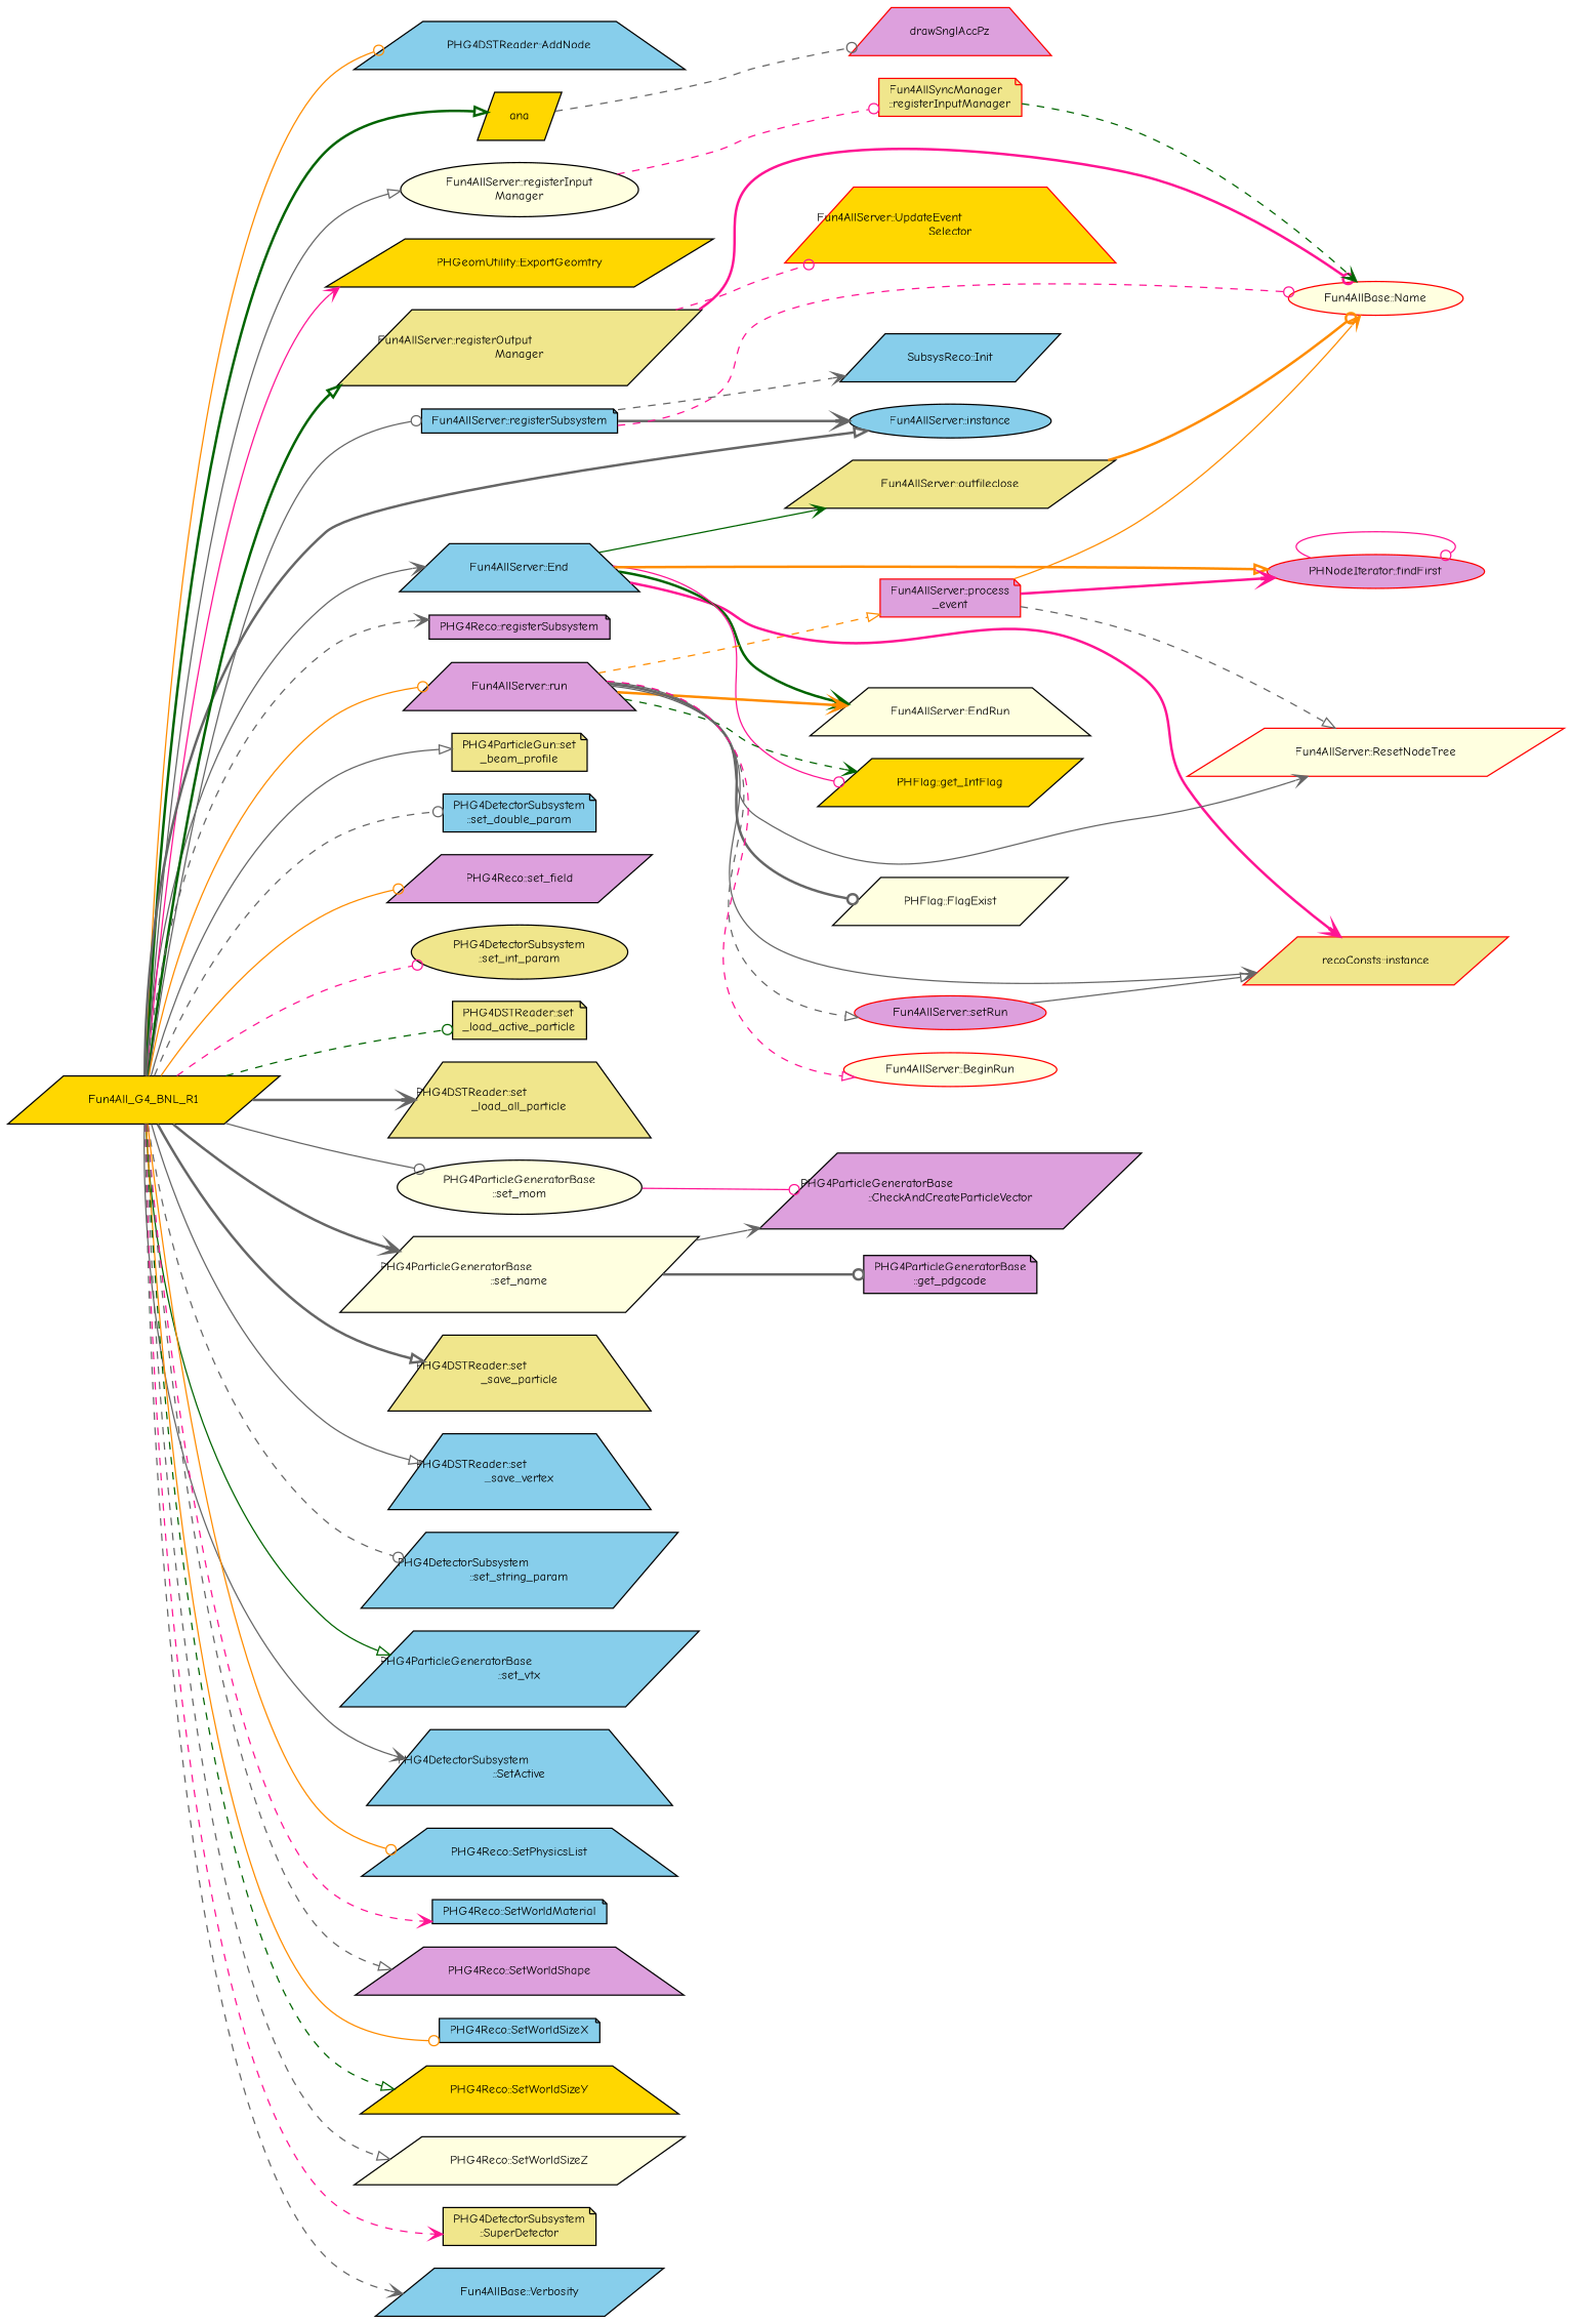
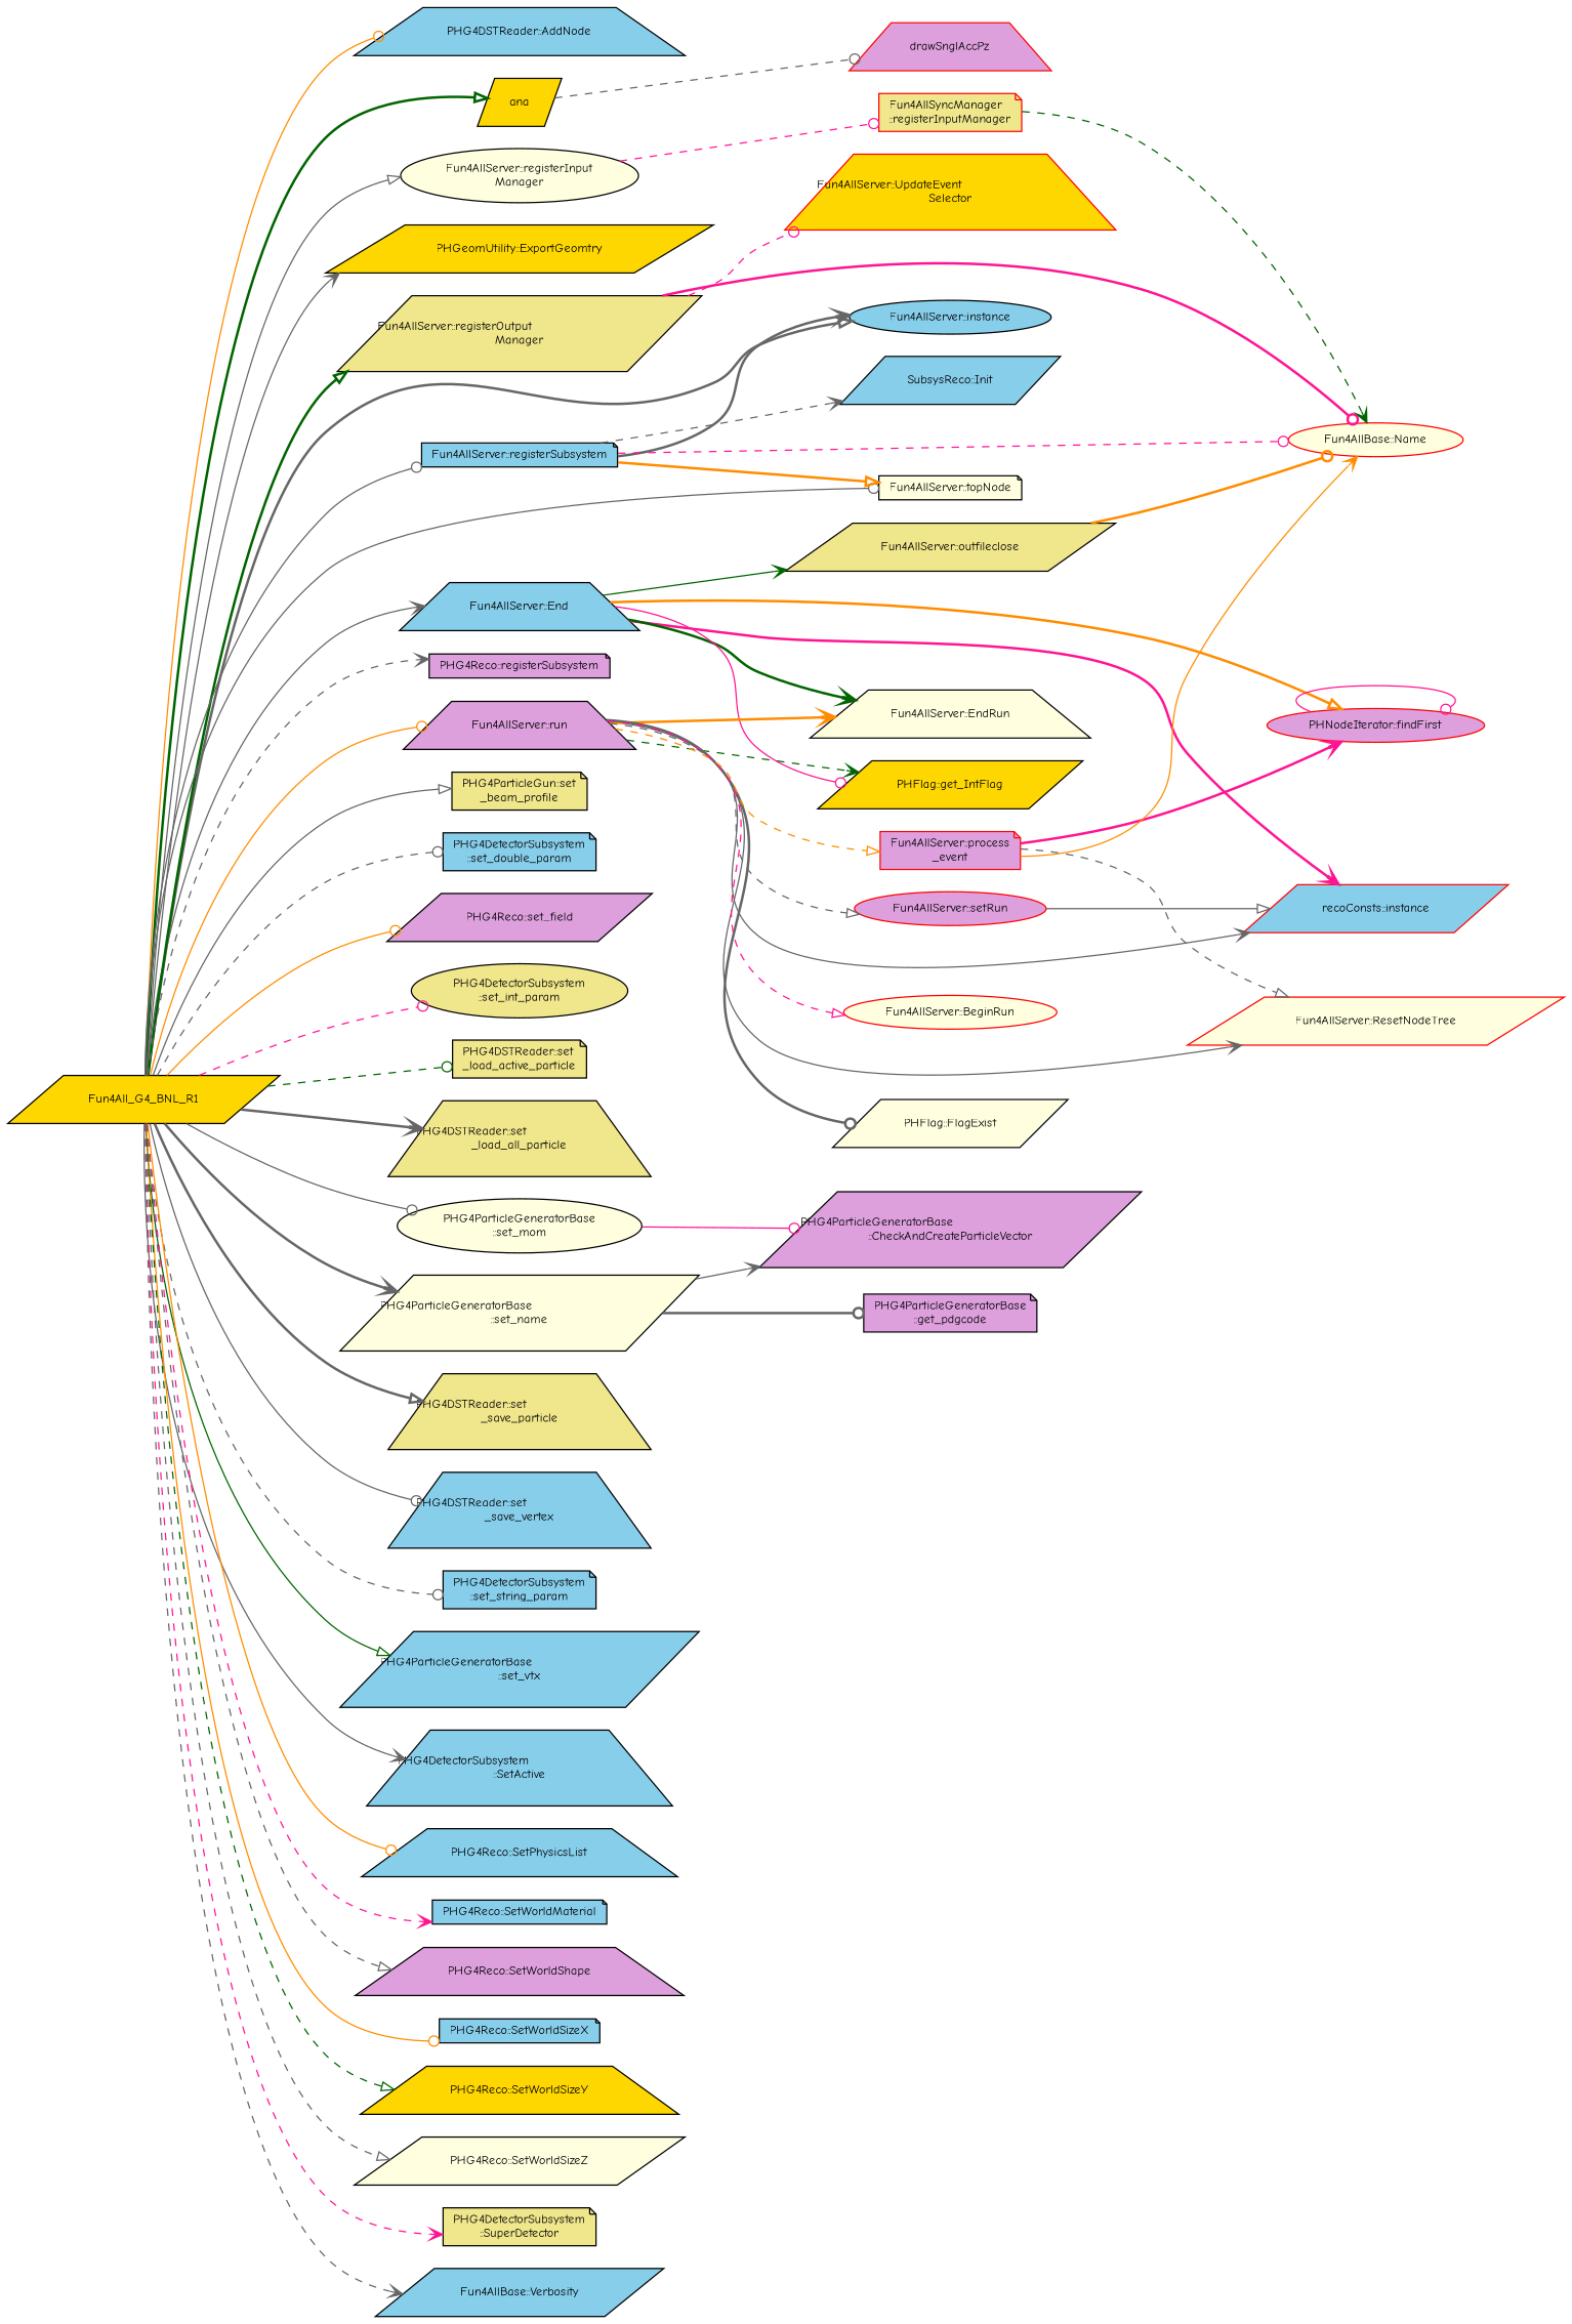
  digraph {
    fontname="Comic Neue"
    rankdir=LR
    node [color=black fillcolor=skyblue fontname="Comic Neue" fontsize=10 shape=parallelogram style=filled]
    edge [arrowhead=odot color=gray40 fontname="Comic Neue" fontsize=10 labelfontname=FreeSans labelfontsize=10 style=solid]
    n1 [fillcolor=gold fontcolor=black height=0.2 label=Fun4All_G4_BNL_R1 width=0.4]
    n2 [height=0.2 label="PHG4DSTReader::AddNode" shape=trapezium width=0.4]
    n3 [fillcolor=gold height=0.2 label=ana width=0.4]
    n4 [height=0.2 label="Fun4AllServer::End" shape=trapezium width=0.4]
    n5 [fillcolor=gold height=0.2 label="PHGeomUtility::ExportGeomtry" width=0.4]
    n6 [height=0.2 label="Fun4AllServer::instance" shape=ellipse width=0.4]
    n7 [fillcolor=lightyellow height=0.2 label="Fun4AllServer::registerInput\lManager" shape=ellipse width=0.4]
    n8 [fillcolor=khaki height=0.2 label="Fun4AllServer::registerOutput\lManager" width=0.4]
    n9 [height=0.2 label="Fun4AllServer::registerSubsystem" shape=note width=0.4]
+   n10 [fillcolor=lightyellow height=0.2 label="Fun4AllServer::topNode" shape=note width=0.4]
    n11 [fillcolor=plum height=0.2 label="PHG4Reco::registerSubsystem" shape=note width=0.4]
    n12 [fillcolor=plum height=0.2 label="Fun4AllServer::run" shape=trapezium width=0.4]
    n13 [fillcolor=khaki height=0.2 label="PHG4ParticleGun::set\l_beam_profile" shape=note width=0.4]
    n14 [height=0.2 label="PHG4DetectorSubsystem\l::set_double_param" shape=note width=0.4]
    n15 [fillcolor=plum height=0.2 label="PHG4Reco::set_field" width=0.4]
    n16 [fillcolor=khaki height=0.2 label="PHG4DetectorSubsystem\l::set_int_param" shape=ellipse width=0.4]
    n17 [fillcolor=khaki height=0.2 label="PHG4DSTReader::set\l_load_active_particle" shape=note width=0.4]
    n18 [fillcolor=khaki height=0.2 label="PHG4DSTReader::set\l_load_all_particle" shape=trapezium width=0.4]
    n19 [fillcolor=lightyellow height=0.2 label="PHG4ParticleGeneratorBase\l::set_mom" shape=ellipse width=0.4]
    n20 [fillcolor=lightyellow height=0.2 label="PHG4ParticleGeneratorBase\l::set_name" width=0.4]
    n21 [fillcolor=khaki height=0.2 label="PHG4DSTReader::set\l_save_particle" shape=trapezium width=0.4]
    n22 [height=0.2 label="PHG4DSTReader::set\l_save_vertex" shape=trapezium width=0.4]
-   n23 [height=0.2 label="PHG4DetectorSubsystem\l::set_string_param" width=0.4]
+   n23 [height=0.2 label="PHG4DetectorSubsystem\l::set_string_param" shape=note width=0.4]
    n24 [height=0.2 label="PHG4ParticleGeneratorBase\l::set_vtx" width=0.4]
    n25 [height=0.2 label="PHG4DetectorSubsystem\l::SetActive" shape=trapezium width=0.4]
    n26 [height=0.2 label="PHG4Reco::SetPhysicsList" shape=trapezium width=0.4]
    n27 [height=0.2 label="PHG4Reco::SetWorldMaterial" shape=note width=0.4]
    n28 [fillcolor=plum height=0.2 label="PHG4Reco::SetWorldShape" shape=trapezium width=0.4]
    n29 [height=0.2 label="PHG4Reco::SetWorldSizeX" shape=note width=0.4]
    n30 [fillcolor=gold height=0.2 label="PHG4Reco::SetWorldSizeY" shape=trapezium width=0.4]
    n31 [fillcolor=lightyellow height=0.2 label="PHG4Reco::SetWorldSizeZ" width=0.4]
    n32 [fillcolor=khaki height=0.2 label="PHG4DetectorSubsystem\l::SuperDetector" shape=note width=0.4]
    n33 [height=0.2 label="Fun4AllBase::Verbosity" width=0.4]
    n34 [color=red fillcolor=plum height=0.2 label=drawSnglAccPz shape=trapezium width=0.4]
-   n35 [color=red fillcolor=khaki height=0.2 label="recoConsts::instance" width=0.4]
+   n35 [color=red height=0.2 label="recoConsts::instance" width=0.4]
    n36 [fillcolor=lightyellow height=0.2 label="Fun4AllServer::EndRun" shape=trapezium width=0.4]
    n37 [fillcolor=gold height=0.2 label="PHFlag::get_IntFlag" width=0.4]
    n38 [color=red fillcolor=plum height=0.2 label="PHNodeIterator::findFirst" shape=ellipse width=0.4]
    n39 [fillcolor=khaki height=0.2 label="Fun4AllServer::outfileclose" width=0.4]
    n40 [color=red fillcolor=khaki height=0.2 label="Fun4AllSyncManager\l::registerInputManager" shape=note width=0.4]
    n41 [color=red fillcolor=lightyellow height=0.2 label="Fun4AllBase::Name" shape=ellipse width=0.4]
    n42 [color=red fillcolor=gold height=0.2 label="Fun4AllServer::UpdateEvent\lSelector" shape=trapezium width=0.4]
    n43 [height=0.2 label="SubsysReco::Init" width=0.4]
    n44 [fillcolor=lightyellow height=0.2 label="PHFlag::FlagExist" width=0.4]
    n45 [color=red fillcolor=lightyellow height=0.2 label="Fun4AllServer::ResetNodeTree" width=0.4]
    n46 [color=red fillcolor=plum height=0.2 label="Fun4AllServer::setRun" shape=ellipse width=0.4]
    n47 [color=red fillcolor=lightyellow height=0.2 label="Fun4AllServer::BeginRun" shape=ellipse width=0.4]
    n48 [color=red fillcolor=plum height=0.2 label="Fun4AllServer::process\l_event" shape=note width=0.4]
    n49 [fillcolor=plum height=0.2 label="PHG4ParticleGeneratorBase\l::CheckAndCreateParticleVector" width=0.4]
    n50 [fillcolor=plum height=0.2 label="PHG4ParticleGeneratorBase\l::get_pdgcode" shape=note width=0.4]
    n1 -> n2 [color=darkorange]
    n1 -> n3 [arrowhead=onormal color=darkgreen style=bold]
    n1 -> n4 [arrowhead=vee]
-   n1 -> n5 [arrowhead=vee color=deeppink]
+   n1 -> n5 [arrowhead=vee]
    n1 -> n6 [arrowhead=onormal style=bold]
    n1 -> n7 [arrowhead=onormal]
    n1 -> n8 [arrowhead=onormal color=darkgreen style=bold]
    n1 -> n9
+   n1 -> n10
    n1 -> n11 [arrowhead=vee style=dashed]
    n1 -> n12 [color=darkorange]
    n1 -> n13 [arrowhead=onormal]
    n1 -> n14 [style=dashed]
    n1 -> n15 [color=darkorange]
    n1 -> n16 [color=deeppink style=dashed]
    n1 -> n17 [color=darkgreen style=dashed]
    n1 -> n18 [arrowhead=vee style=bold]
    n1 -> n19
    n1 -> n20 [arrowhead=vee style=bold]
    n1 -> n21 [arrowhead=onormal style=bold]
-   n1 -> n22 [arrowhead=onormal]
+   n1 -> n22
    n1 -> n23 [style=dashed]
    n1 -> n24 [arrowhead=onormal color=darkgreen]
    n1 -> n25 [arrowhead=vee]
    n1 -> n26 [color=darkorange]
    n1 -> n27 [arrowhead=vee color=deeppink style=dashed]
    n1 -> n28 [arrowhead=onormal style=dashed]
    n1 -> n29 [color=darkorange]
    n1 -> n30 [arrowhead=onormal color=darkgreen style=dashed]
    n1 -> n31 [arrowhead=onormal style=dashed]
    n1 -> n32 [arrowhead=vee color=deeppink style=dashed]
    n1 -> n33 [arrowhead=vee style=dashed]
    n3 -> n34 [style=dashed]
    n4 -> n35 [arrowhead=vee color=deeppink style=bold]
    n4 -> n36 [arrowhead=vee color=darkgreen style=bold]
    n4 -> n37 [color=deeppink]
    n4 -> n38 [arrowhead=onormal color=darkorange style=bold]
    n4 -> n39 [arrowhead=vee color=darkgreen]
    n7 -> n40 [color=deeppink style=dashed]
    n8 -> n41 [color=deeppink style=bold]
    n8 -> n42 [color=deeppink style=dashed]
    n9 -> n6 [arrowhead=vee style=bold]
+   n9 -> n10 [arrowhead=onormal color=darkorange style=bold]
    n9 -> n41 [color=deeppink style=dashed]
    n9 -> n43 [arrowhead=vee style=dashed]
    n12 -> n35 [arrowhead=vee]
    n12 -> n36 [arrowhead=vee color=darkorange style=bold]
    n12 -> n37 [arrowhead=vee color=darkgreen style=dashed]
    n12 -> n44 [style=bold]
    n12 -> n45 [arrowhead=vee]
    n12 -> n46 [arrowhead=onormal style=dashed]
    n12 -> n47 [arrowhead=onormal color=deeppink style=dashed]
    n12 -> n48 [arrowhead=onormal color=darkorange style=dashed]
    n19 -> n49 [color=deeppink]
    n20 -> n49 [arrowhead=vee]
    n20 -> n50 [style=bold]
    n38 -> n38 [color=deeppink]
    n39 -> n41 [color=darkorange style=bold]
    n40 -> n41 [arrowhead=vee color=darkgreen style=dashed]
    n46 -> n35 [arrowhead=onormal]
    n48 -> n38 [arrowhead=vee color=deeppink style=bold]
    n48 -> n41 [arrowhead=vee color=darkorange]
    n48 -> n45 [arrowhead=onormal style=dashed]
  }
